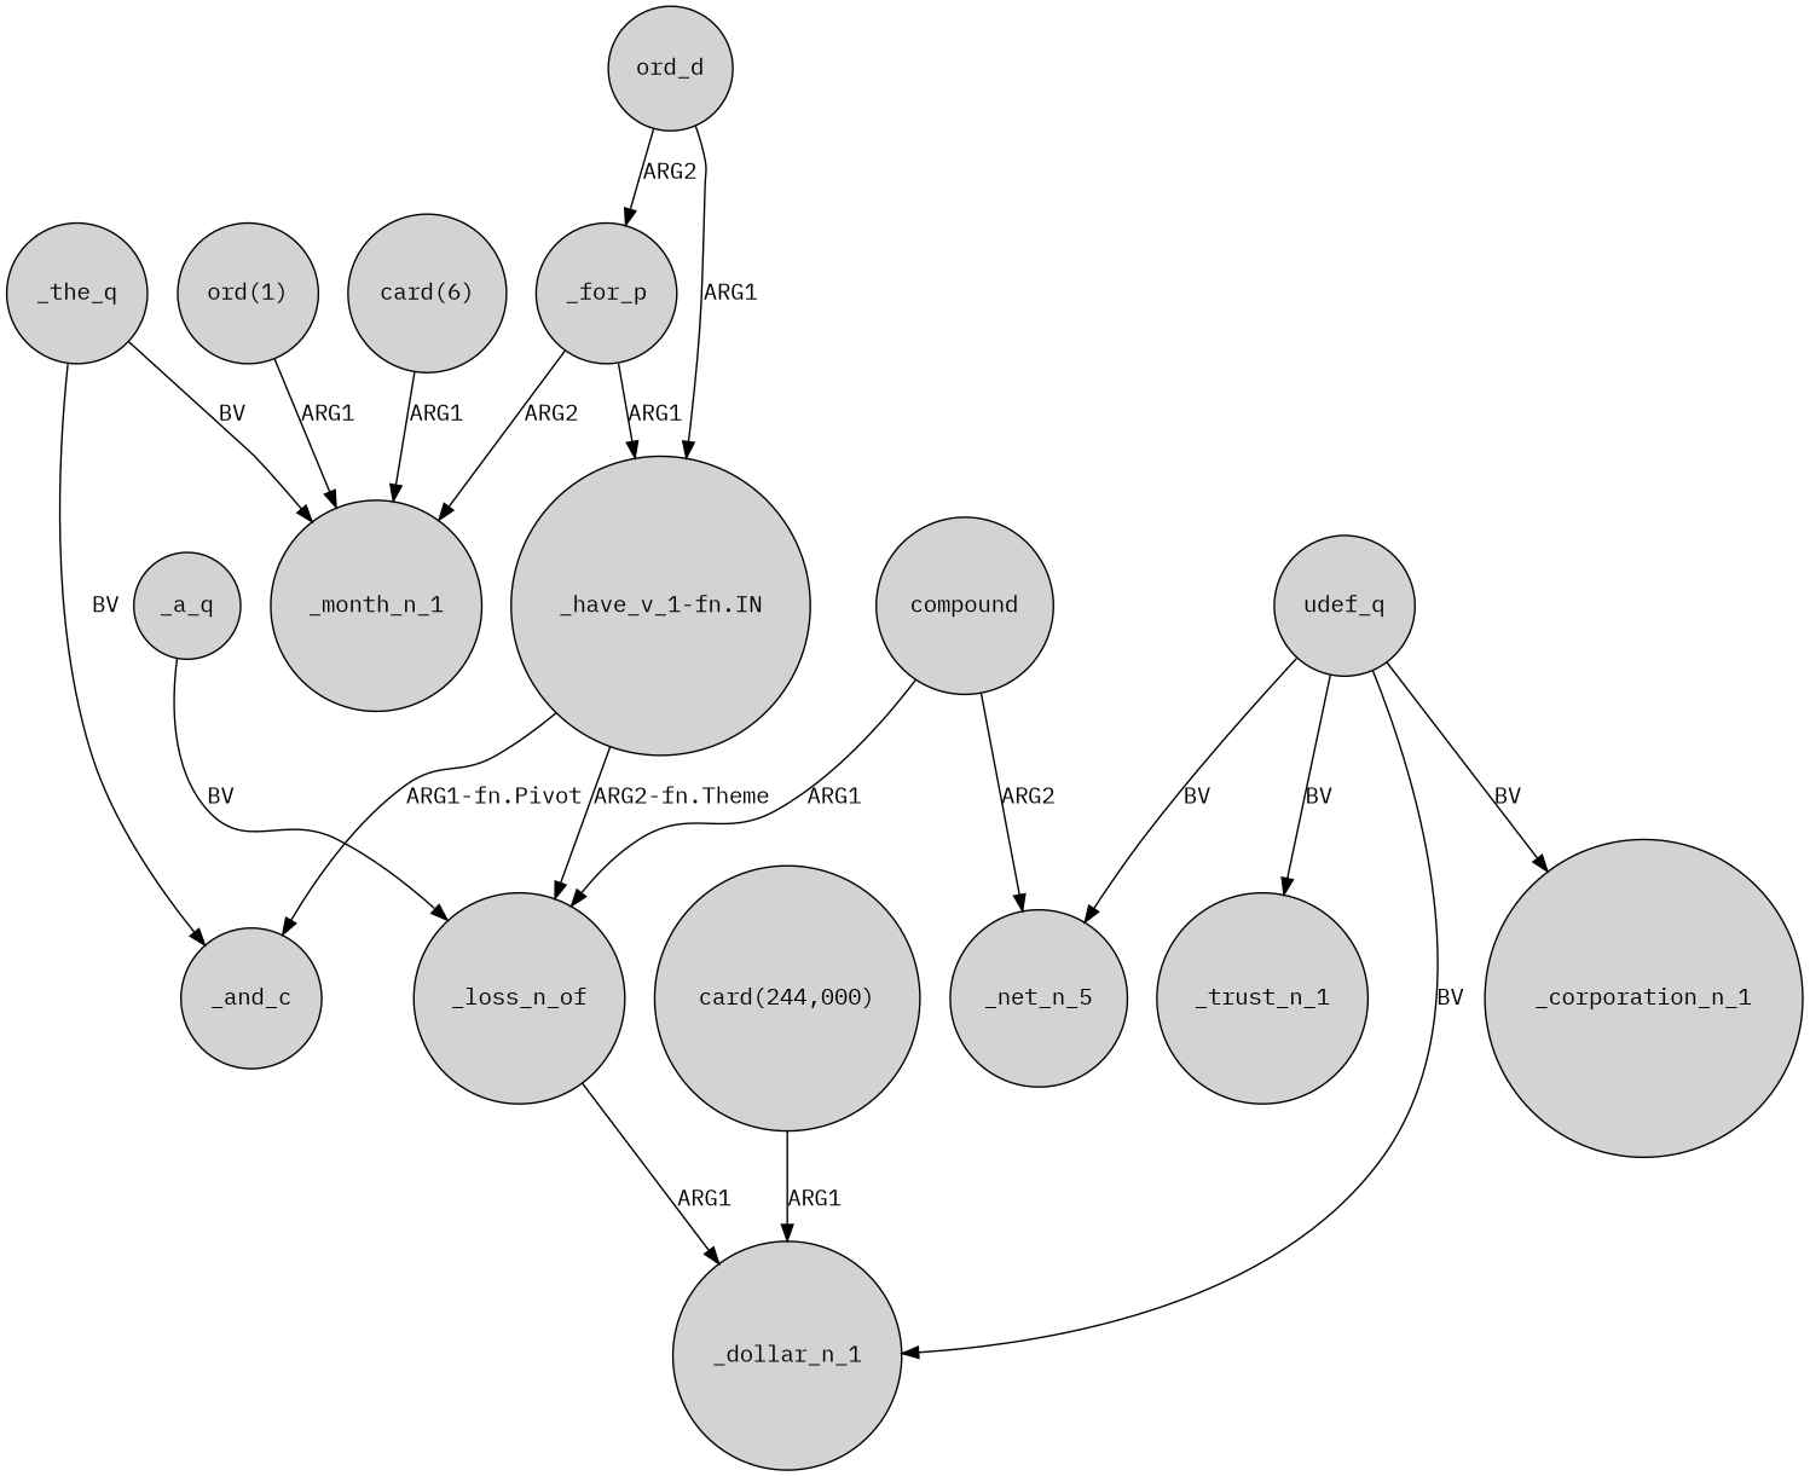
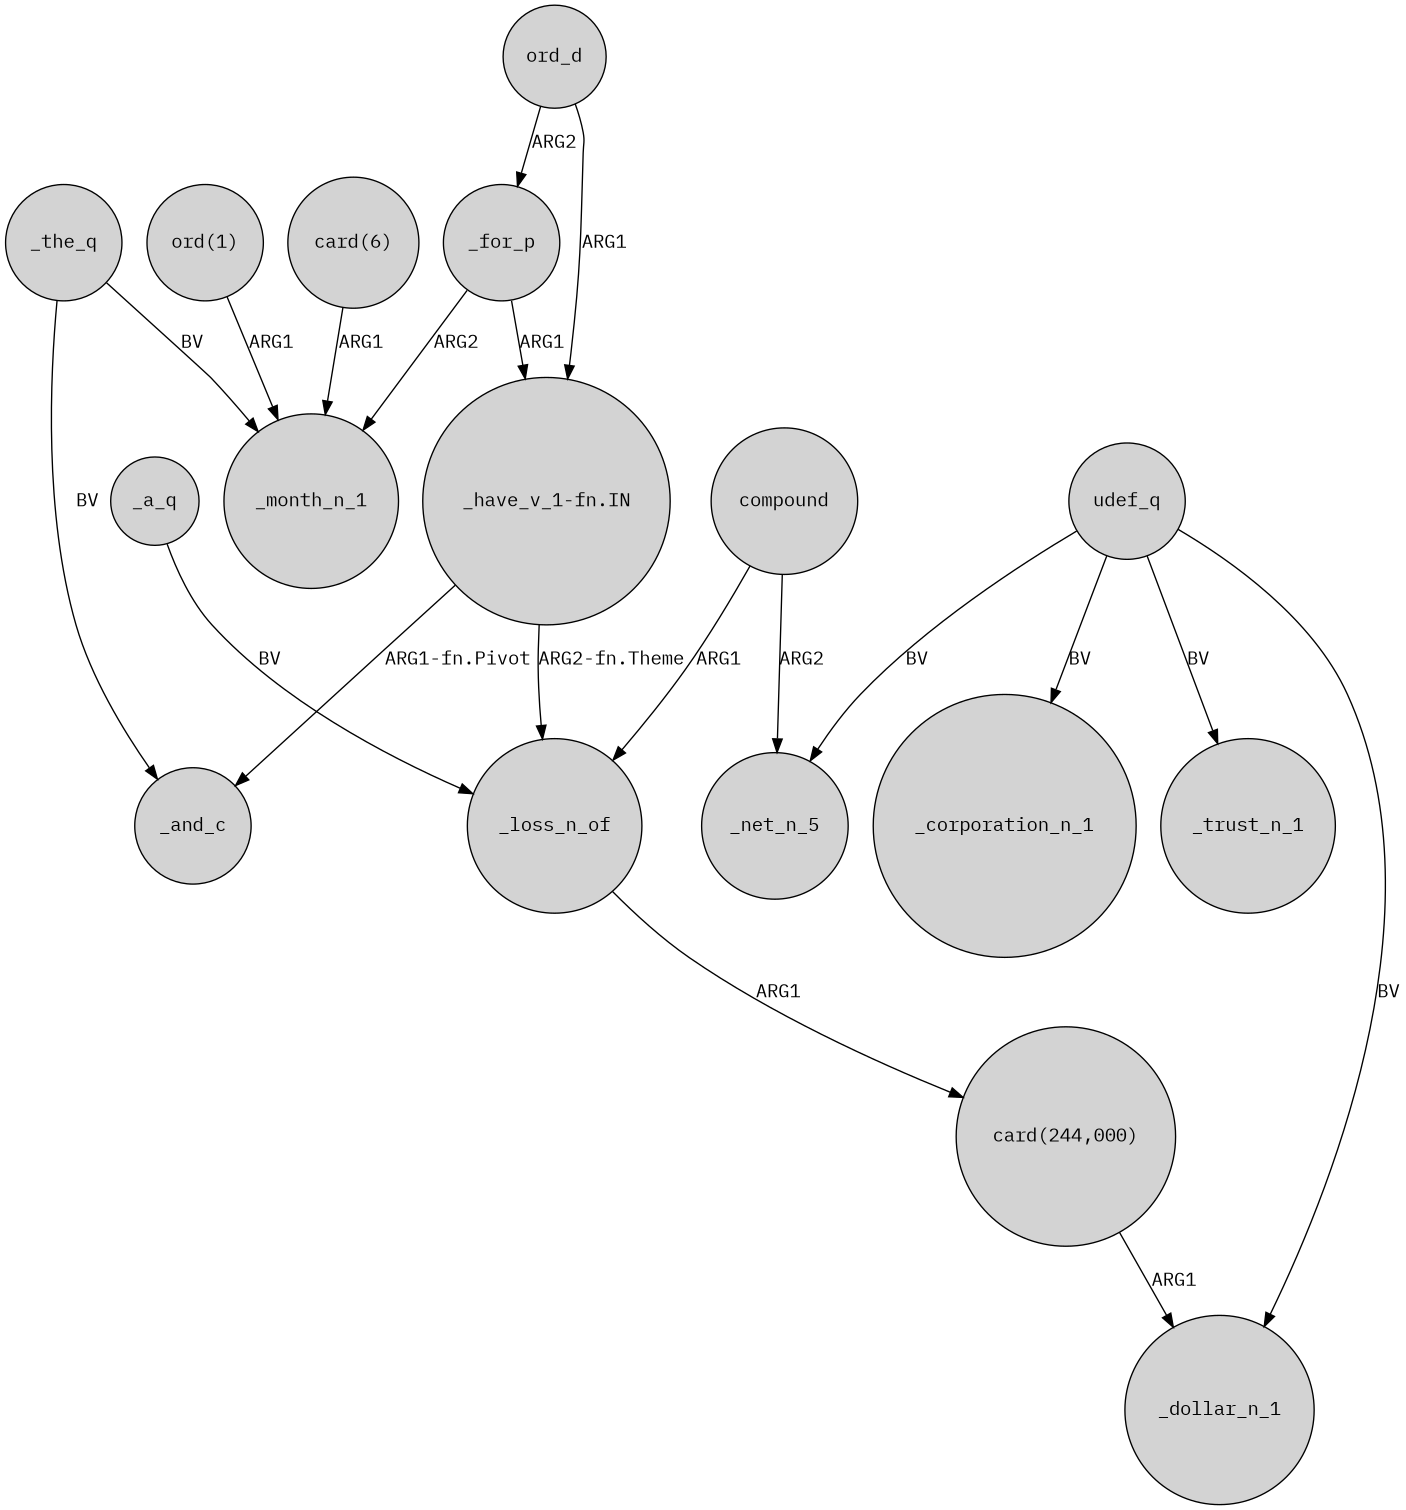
  digraph {
    fontname="IBM Plex Mono"
    node [fontname="IBM Plex Mono" shape=circle style=filled]
    edge [fontname="IBM Plex Mono"]
    n1 [label=ord_d]
    "_have_v_1-fn.IN"
    _for_p
    _and_c
    _loss_n_of
    _month_n_1
    _dollar_n_1
    _the_q
    _a_q
    "card(244,000)"
    udef_q
    _corporation_n_1
    _trust_n_1
    n14 [label=_net_n_5]
    compound
    "ord(1)"
    "card(6)"
    n1 -> "_have_v_1-fn.IN" [label=ARG1]
    n1 -> _for_p [label=ARG2]
    "_have_v_1-fn.IN" -> _and_c [label="ARG1-fn.Pivot"]
    "_have_v_1-fn.IN" -> _loss_n_of [label="ARG2-fn.Theme"]
    _for_p -> "_have_v_1-fn.IN" [label=ARG1]
    _for_p -> _month_n_1 [label=ARG2]
-   _loss_n_of -> _dollar_n_1 [label=ARG1]
+   _loss_n_of -> "card(244,000)" [label=ARG1]
    _the_q -> _and_c [label=BV]
    _the_q -> _month_n_1 [label=BV]
    _a_q -> _loss_n_of [label=BV]
    "card(244,000)" -> _dollar_n_1 [label=ARG1]
    udef_q -> _dollar_n_1 [label=BV]
    udef_q -> _corporation_n_1 [label=BV]
    udef_q -> _trust_n_1 [label=BV]
    udef_q -> n14 [label=BV]
    compound -> _loss_n_of [label=ARG1]
    compound -> n14 [label=ARG2]
    "ord(1)" -> _month_n_1 [label=ARG1]
    "card(6)" -> _month_n_1 [label=ARG1]
  }
